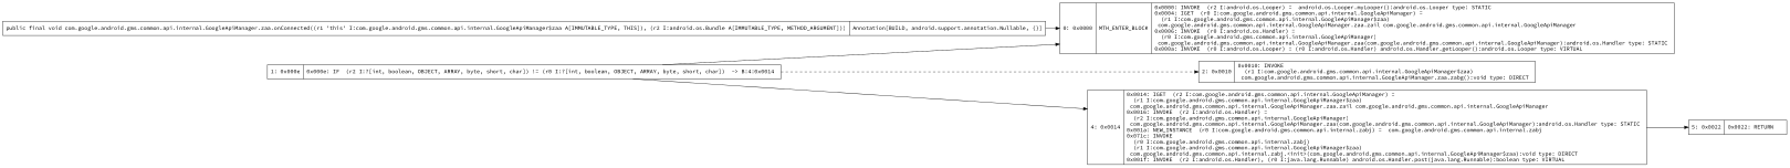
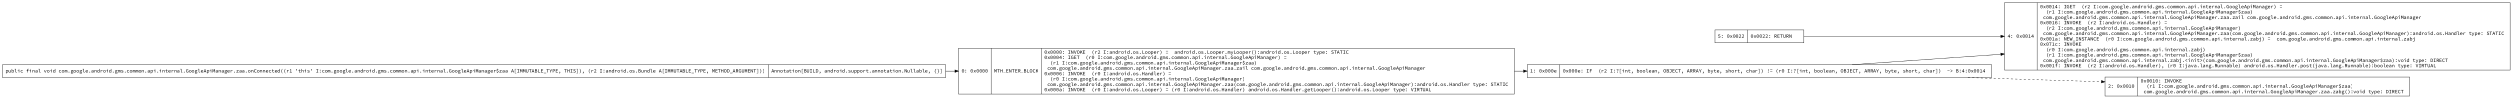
  digraph {
    fontname="Source Code Pro"
    rankdir=LR
    node [fontname="Source Code Pro" shape=record]
    edge [fontname="Source Code Pro"]
    n1 [label="{0\:\ 0x0000|MTH_ENTER_BLOCK\l|0x0000: INVOKE  (r2 I:android.os.Looper) =  android.os.Looper.myLooper():android.os.Looper type: STATIC \l0x0004: IGET  (r0 I:com.google.android.gms.common.api.internal.GoogleApiManager) = \l  (r1 I:com.google.android.gms.common.api.internal.GoogleApiManager$zaa)\l com.google.android.gms.common.api.internal.GoogleApiManager.zaa.zail com.google.android.gms.common.api.internal.GoogleApiManager \l0x0006: INVOKE  (r0 I:android.os.Handler) = \l  (r0 I:com.google.android.gms.common.api.internal.GoogleApiManager)\l com.google.android.gms.common.api.internal.GoogleApiManager.zaa(com.google.android.gms.common.api.internal.GoogleApiManager):android.os.Handler type: STATIC \l0x000a: INVOKE  (r0 I:android.os.Looper) = (r0 I:android.os.Handler) android.os.Handler.getLooper():android.os.Looper type: VIRTUAL \l}"]
    n2 [label="{1\:\ 0x000e|0x000e: IF  (r2 I:?[int, boolean, OBJECT, ARRAY, byte, short, char]) != (r0 I:?[int, boolean, OBJECT, ARRAY, byte, short, char])  \-\> B:4:0x0014 \l}"]
    n3 [label="{2\:\ 0x0010|0x0010: INVOKE  \l  (r1 I:com.google.android.gms.common.api.internal.GoogleApiManager$zaa)\l com.google.android.gms.common.api.internal.GoogleApiManager.zaa.zabg():void type: DIRECT \l}"]
    n4 [label="{4\:\ 0x0014|0x0014: IGET  (r2 I:com.google.android.gms.common.api.internal.GoogleApiManager) = \l  (r1 I:com.google.android.gms.common.api.internal.GoogleApiManager$zaa)\l com.google.android.gms.common.api.internal.GoogleApiManager.zaa.zail com.google.android.gms.common.api.internal.GoogleApiManager \l0x0016: INVOKE  (r2 I:android.os.Handler) = \l  (r2 I:com.google.android.gms.common.api.internal.GoogleApiManager)\l com.google.android.gms.common.api.internal.GoogleApiManager.zaa(com.google.android.gms.common.api.internal.GoogleApiManager):android.os.Handler type: STATIC \l0x001a: NEW_INSTANCE  (r0 I:com.google.android.gms.common.api.internal.zabj) =  com.google.android.gms.common.api.internal.zabj \l0x071c: INVOKE  \l  (r0 I:com.google.android.gms.common.api.internal.zabj)\l  (r1 I:com.google.android.gms.common.api.internal.GoogleApiManager$zaa)\l com.google.android.gms.common.api.internal.zabj.\<init\>(com.google.android.gms.common.api.internal.GoogleApiManager$zaa):void type: DIRECT \l0x001f: INVOKE  (r2 I:android.os.Handler), (r0 I:java.lang.Runnable) android.os.Handler.post(java.lang.Runnable):boolean type: VIRTUAL \l}"]
    n5 [label="{5\:\ 0x0022|0x0022: RETURN   \l}"]
    n6 [label="{public final void com.google.android.gms.common.api.internal.GoogleApiManager.zaa.onConnected((r1 'this' I:com.google.android.gms.common.api.internal.GoogleApiManager$zaa A[IMMUTABLE_TYPE, THIS]), (r2 I:android.os.Bundle A[IMMUTABLE_TYPE, METHOD_ARGUMENT]))  | Annotation[BUILD, android.support.annotation.Nullable, \{\}]\l}"]
-   n2 -> n1
+   n1 -> n2
    n2 -> n3 [style=dashed]
    n2 -> n4
-   n4 -> n5
+   n5 -> n4
    n6 -> n1
  }
